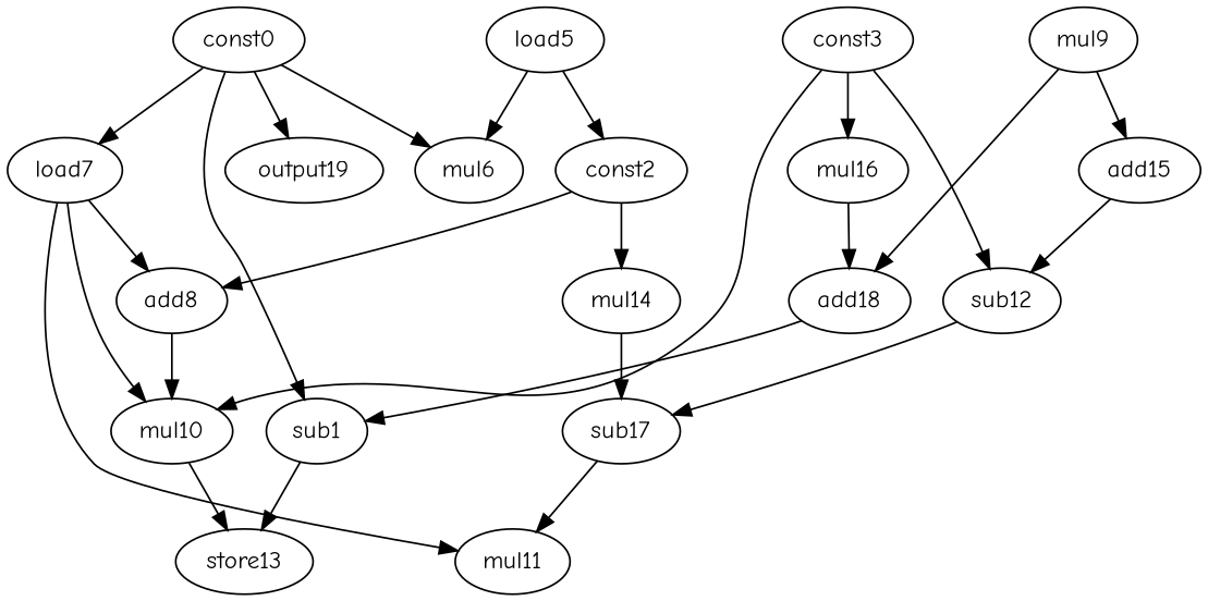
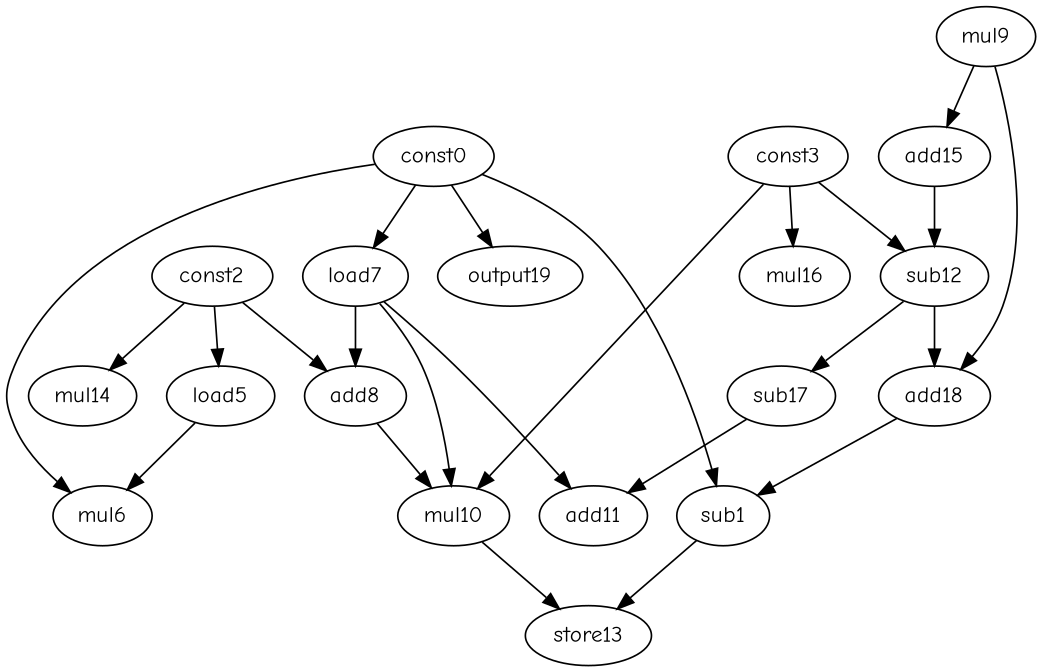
  digraph {
    fontname="Comic Neue"
    node [fontname="Comic Neue" opcode=mul]
    edge [fontname="Comic Neue" operand=0]
    const0 [opcode=const]
    sub1 [opcode=sub]
    mul6
    load7 [opcode=load]
    output19 [opcode=output]
    store13 [opcode=store]
    add8 [opcode=add]
    mul10
-   add11 [opcode=add label=mul11]
+   add11 [opcode=add]
    const2 [opcode=const]
    load5 [opcode=load]
    mul14
    sub17 [opcode=sub]
    const3 [opcode=const]
    sub12 [opcode=sub]
    mul16
    add18 [opcode=add]
    add15 [opcode=add]
    mul9
    const0 -> sub1
    const0 -> mul6
    const0 -> load7
    const0 -> output19
    sub1 -> store13
    load7 -> add8 [operand=1]
    load7 -> mul10 [operand=1]
    load7 -> add11 [operand=1]
    add8 -> mul10
    mul10 -> store13 [operand=1]
    const2 -> add8
-   load5 -> const2
+   const2 -> load5
    const2 -> mul14
    load5 -> mul6 [operand=1]
-   mul14 -> sub17 [operand=1]
    sub17 -> add11
    const3 -> mul10 [operand=1]
    const3 -> sub12
    const3 -> mul16
    sub12 -> sub17
-   mul16 -> add18
+   sub12 -> add18
    add18 -> sub1 [operand=1]
    add15 -> sub12 [operand=1]
    mul9 -> add18 [operand=1]
    mul9 -> add15
  }
